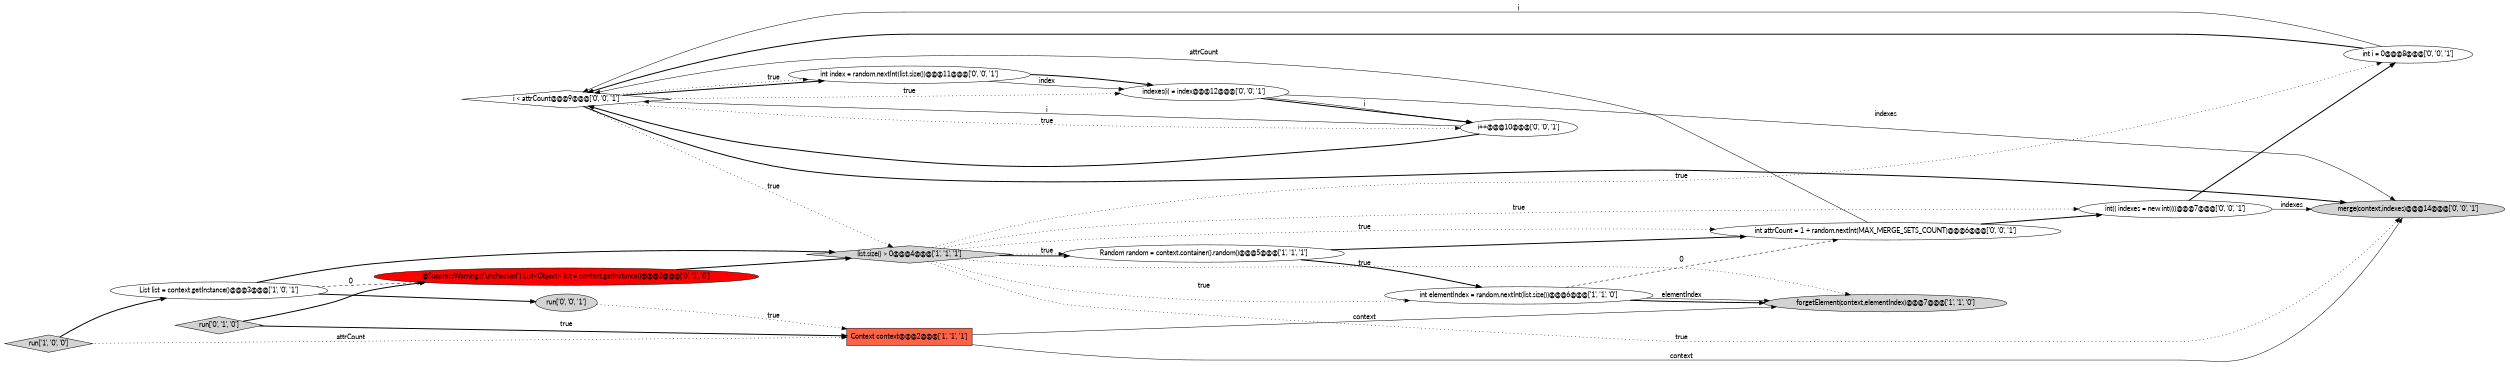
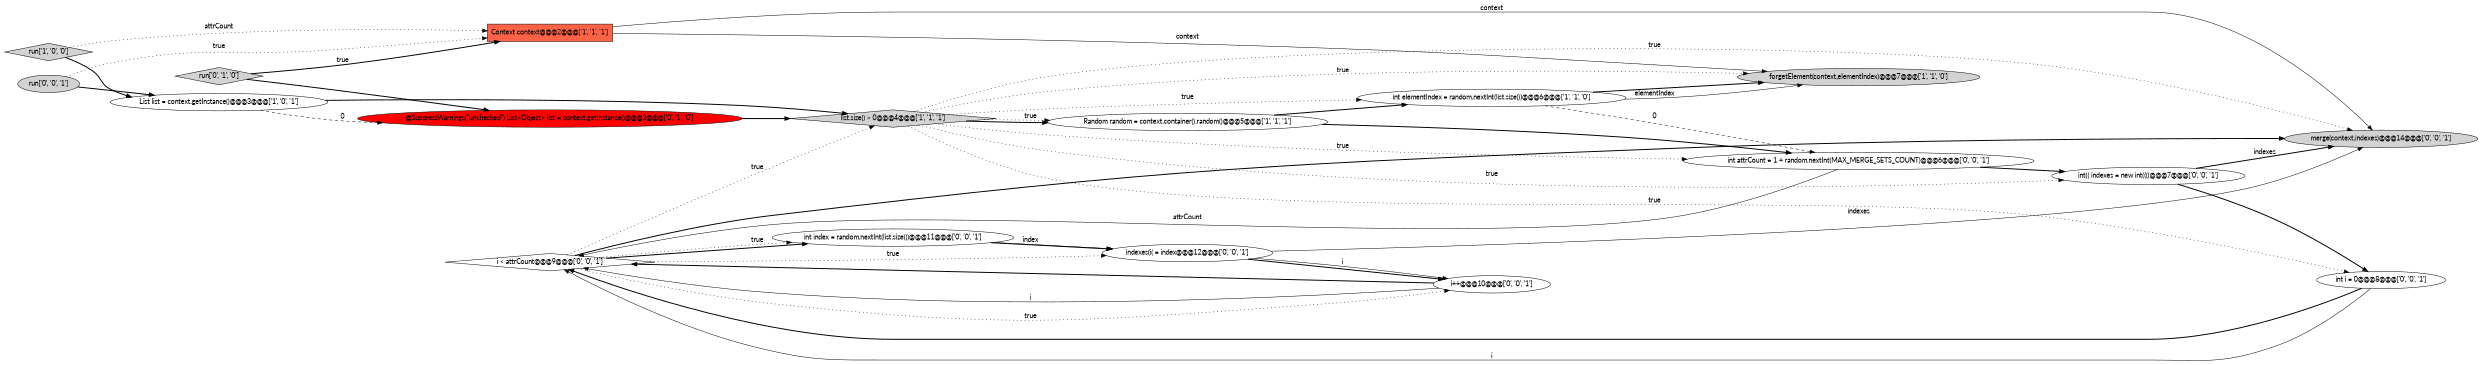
  digraph {
    fontname=Lato
    rankdir=LR
    node [fillcolor=white fontname=Lato shape=ellipse style=filled]
    edge [fontname=Lato style=bold]
    n1 [fillcolor=tomato label="Context context@@@2@@@['1', '1', '1']" shape=box]
    n2 [fillcolor=lightgray label="merge(context,indexes)@@@14@@@['0', '0', '1']"]
    n3 [fillcolor=lightgray label="forgetElement(context,elementIndex)@@@7@@@['1', '1', '0']"]
    n4 [label="i++@@@10@@@['0', '0', '1']"]
    n5 [label="i < attrCount@@@9@@@['0', '0', '1']" shape=diamond]
    n6 [label="indexes(i( = index@@@12@@@['0', '0', '1']"]
    n7 [label="int index = random.nextInt(list.size())@@@11@@@['0', '0', '1']"]
    n8 [fillcolor=lightgray label="list.size() > 0@@@4@@@['1', '1', '1']" shape=diamond]
    n9 [fillcolor=lightgray label="run['0', '1', '0']" shape=diamond]
    n10 [fillcolor=red label="@SuppressWarnings(\"unchecked\") List<Object> list = context.getInstance()@@@3@@@['0', '1', '0']"]
    n11 [label="int attrCount = 1 + random.nextInt(MAX_MERGE_SETS_COUNT)@@@6@@@['0', '0', '1']"]
    n12 [label="int(( indexes = new int((((@@@7@@@['0', '0', '1']"]
    n13 [label="int i = 0@@@8@@@['0', '0', '1']"]
    n14 [fillcolor=lightgray label="run['1', '0', '0']" shape=diamond]
    n15 [label="List list = context.getInstance()@@@3@@@['1', '0', '1']"]
    n16 [fillcolor=lightgray label="run['0', '0', '1']"]
    n17 [label="Random random = context.container().random()@@@5@@@['1', '1', '1']"]
    n18 [label="int elementIndex = random.nextInt(list.size())@@@6@@@['1', '1', '0']"]
    n1 -> n2 [label=context style=solid]
    n1 -> n3 [label=context style=solid]
    n4 -> n5 [label=i style=solid]
    n4 -> n5
    n5 -> n2
    n5 -> n4 [label=true style=dotted]
    n5 -> n6 [label=true style=dotted]
    n5 -> n7 [label=true style=dotted]
    n5 -> n7
    n5 -> n8 [label=true style=dotted]
    n6 -> n2 [label=indexes style=solid]
    n6 -> n4
    n6 -> n4 [label=i style=solid]
    n7 -> n6
    n7 -> n6 [label=index style=solid]
    n8 -> n2 [label=true style=dotted]
    n8 -> n3 [label=true style=dotted]
    n8 -> n11 [label=true style=dotted]
    n8 -> n12 [label=true style=dotted]
    n8 -> n13 [label=true style=dotted]
    n8 -> n17
    n8 -> n17 [label=true style=dotted]
    n8 -> n18 [label=true style=dotted]
    n9 -> n1 [label=true]
    n9 -> n10
    n10 -> n8
    n11 -> n5 [label=attrCount style=solid]
    n11 -> n12
-   n12 -> n2 [label=indexes style=solid]
+   n12 -> n2 [label=indexes]
    n12 -> n13
    n13 -> n5 [label=i style=solid]
    n13 -> n5
    n14 -> n1 [label=attrCount style=dotted]
    n14 -> n15
    n15 -> n8
    n15 -> n10 [label=0 style=dashed]
    n16 -> n1 [label=true style=dotted]
-   n15 -> n16
+   n16 -> n15
    n17 -> n11
    n17 -> n18
    n18 -> n3 [label=elementIndex style=solid]
    n18 -> n3
    n18 -> n11 [label=0 style=dashed]
  }
